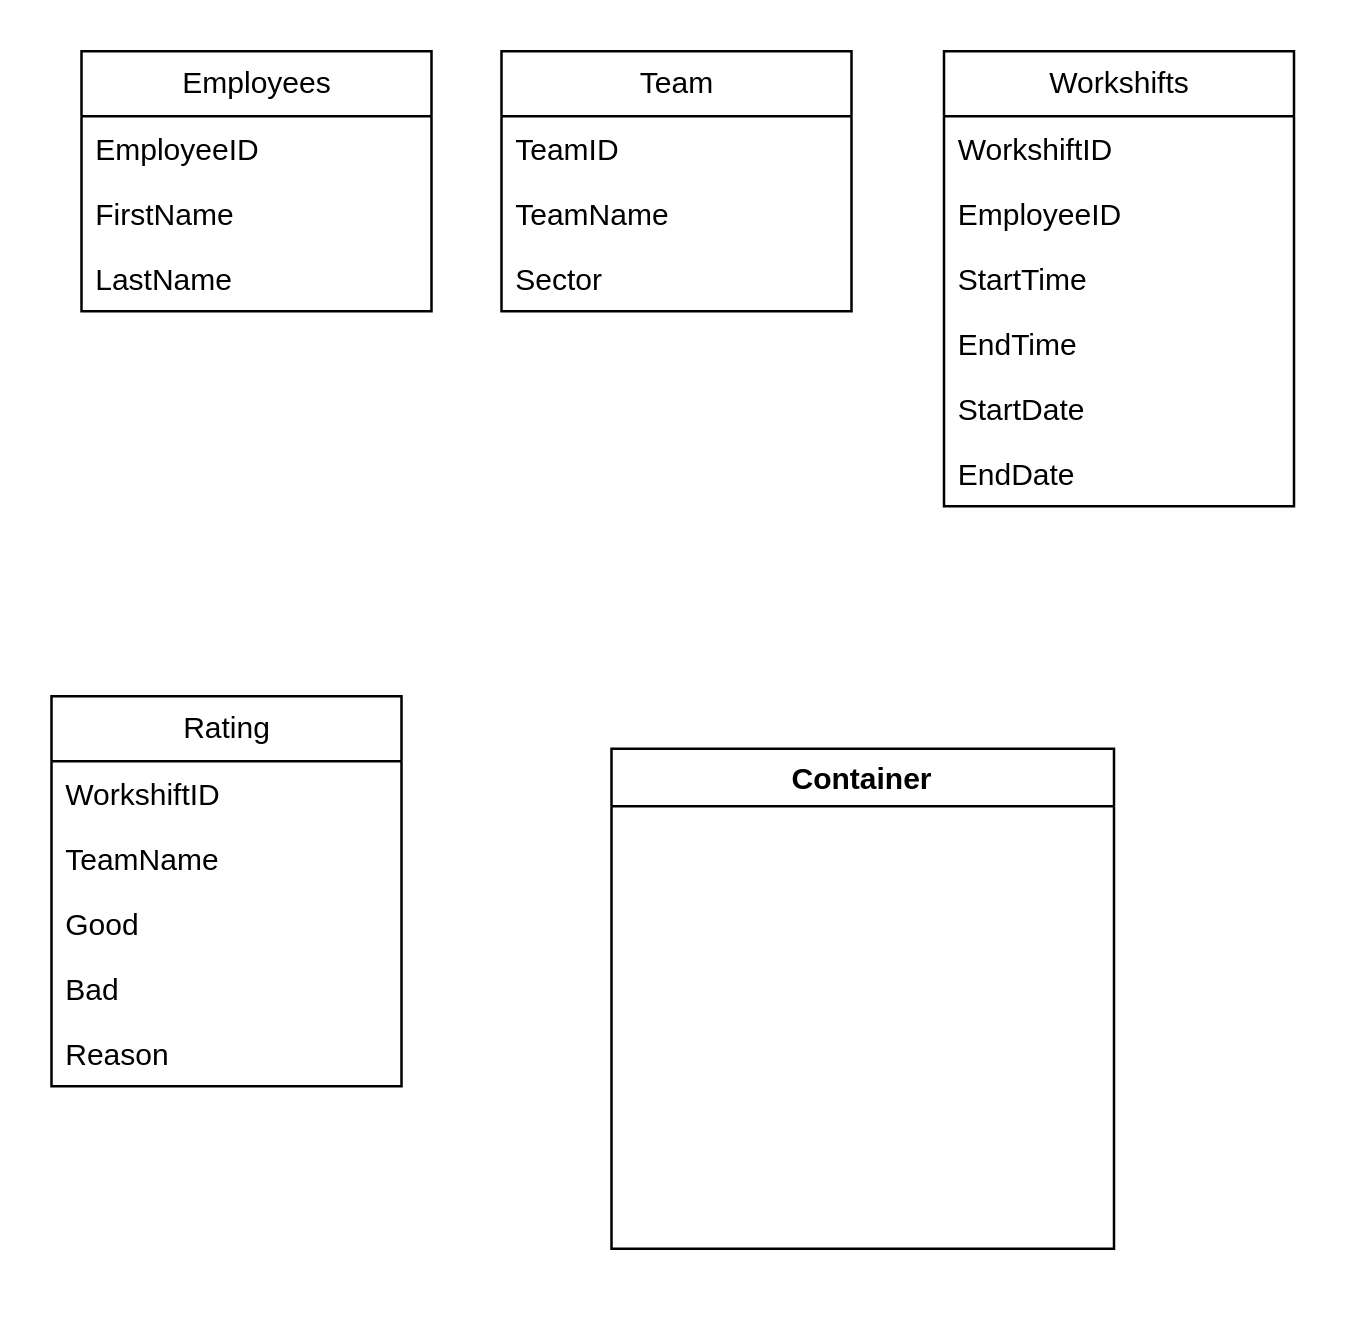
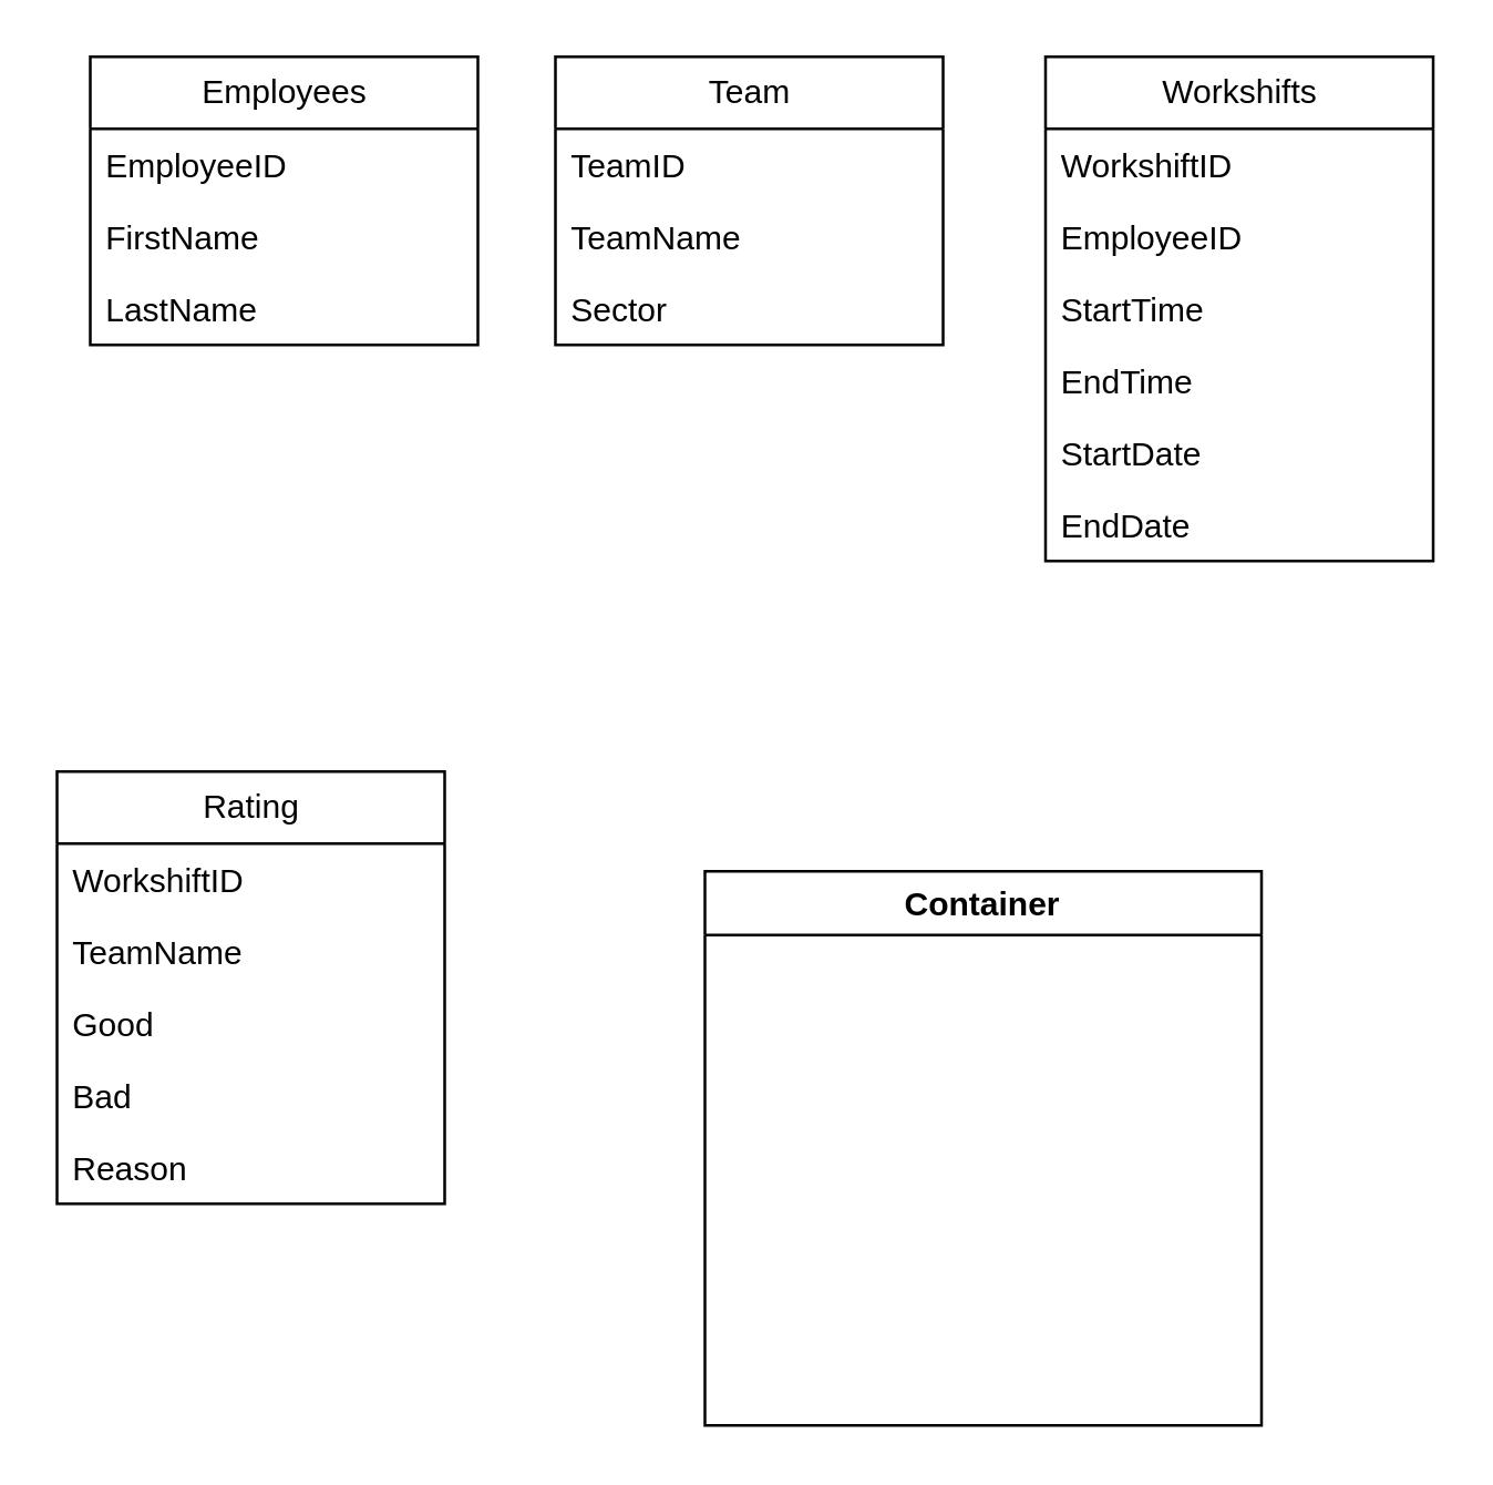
  <mxCell id="0" />
  <mxCell id="1" parent="0" />
  <mxCell id="2" value="Employees" style="swimlane;fontStyle=0;childLayout=stackLayout;horizontal=1;startSize=26;fillColor=none;horizontalStack=0;resizeParent=1;resizeParentMax=0;resizeLast=0;collapsible=1;marginBottom=0;html=1;" vertex="1" parent="1"><mxGeometry x="32" y="20" width="140" height="104" as="geometry" /></mxCell>
  <mxCell id="3" value="EmployeeID" style="text;strokeColor=none;fillColor=none;align=left;verticalAlign=top;spacingLeft=4;spacingRight=4;overflow=hidden;rotatable=0;points=[[0,0.5],[1,0.5]];portConstraint=eastwest;whiteSpace=wrap;html=1;" vertex="1" parent="2"><mxGeometry y="26" width="140" height="26" as="geometry" /></mxCell>
  <mxCell id="4" value="FirstName" style="text;strokeColor=none;fillColor=none;align=left;verticalAlign=top;spacingLeft=4;spacingRight=4;overflow=hidden;rotatable=0;points=[[0,0.5],[1,0.5]];portConstraint=eastwest;whiteSpace=wrap;html=1;" vertex="1" parent="2"><mxGeometry y="52" width="140" height="26" as="geometry" /></mxCell>
  <mxCell id="5" value="LastName" style="text;strokeColor=none;fillColor=none;align=left;verticalAlign=top;spacingLeft=4;spacingRight=4;overflow=hidden;rotatable=0;points=[[0,0.5],[1,0.5]];portConstraint=eastwest;whiteSpace=wrap;html=1;" vertex="1" parent="2"><mxGeometry y="78" width="140" height="26" as="geometry" /></mxCell>
  <mxCell id="6" value="Team" style="swimlane;fontStyle=0;childLayout=stackLayout;horizontal=1;startSize=26;fillColor=none;horizontalStack=0;resizeParent=1;resizeParentMax=0;resizeLast=0;collapsible=1;marginBottom=0;html=1;" vertex="1" parent="1"><mxGeometry x="200" y="20" width="140" height="104" as="geometry" /></mxCell>
  <mxCell id="7" value="TeamID" style="text;strokeColor=none;fillColor=none;align=left;verticalAlign=top;spacingLeft=4;spacingRight=4;overflow=hidden;rotatable=0;points=[[0,0.5],[1,0.5]];portConstraint=eastwest;whiteSpace=wrap;html=1;" vertex="1" parent="6"><mxGeometry y="26" width="140" height="26" as="geometry" /></mxCell>
  <mxCell id="8" value="TeamName" style="text;strokeColor=none;fillColor=none;align=left;verticalAlign=top;spacingLeft=4;spacingRight=4;overflow=hidden;rotatable=0;points=[[0,0.5],[1,0.5]];portConstraint=eastwest;whiteSpace=wrap;html=1;" vertex="1" parent="6"><mxGeometry y="52" width="140" height="26" as="geometry" /></mxCell>
  <mxCell id="9" value="Sector" style="text;strokeColor=none;fillColor=none;align=left;verticalAlign=top;spacingLeft=4;spacingRight=4;overflow=hidden;rotatable=0;points=[[0,0.5],[1,0.5]];portConstraint=eastwest;whiteSpace=wrap;html=1;" vertex="1" parent="6"><mxGeometry y="78" width="140" height="26" as="geometry" /></mxCell>
  <mxCell id="10" value="Workshifts" style="swimlane;fontStyle=0;childLayout=stackLayout;horizontal=1;startSize=26;fillColor=none;horizontalStack=0;resizeParent=1;resizeParentMax=0;resizeLast=0;collapsible=1;marginBottom=0;html=1;" vertex="1" parent="1"><mxGeometry x="377" y="20" width="140" height="182" as="geometry" /></mxCell>
  <mxCell id="11" value="WorkshiftID" style="text;strokeColor=none;fillColor=none;align=left;verticalAlign=top;spacingLeft=4;spacingRight=4;overflow=hidden;rotatable=0;points=[[0,0.5],[1,0.5]];portConstraint=eastwest;whiteSpace=wrap;html=1;" vertex="1" parent="10"><mxGeometry y="26" width="140" height="26" as="geometry" /></mxCell>
  <mxCell id="12" value="EmployeeID" style="text;strokeColor=none;fillColor=none;align=left;verticalAlign=top;spacingLeft=4;spacingRight=4;overflow=hidden;rotatable=0;points=[[0,0.5],[1,0.5]];portConstraint=eastwest;whiteSpace=wrap;html=1;" vertex="1" parent="10"><mxGeometry y="52" width="140" height="26" as="geometry" /></mxCell>
  <mxCell id="13" value="StartTime" style="text;strokeColor=none;fillColor=none;align=left;verticalAlign=top;spacingLeft=4;spacingRight=4;overflow=hidden;rotatable=0;points=[[0,0.5],[1,0.5]];portConstraint=eastwest;whiteSpace=wrap;html=1;" vertex="1" parent="10"><mxGeometry y="78" width="140" height="26" as="geometry" /></mxCell>
  <mxCell id="14" value="EndTime" style="text;strokeColor=none;fillColor=none;align=left;verticalAlign=top;spacingLeft=4;spacingRight=4;overflow=hidden;rotatable=0;points=[[0,0.5],[1,0.5]];portConstraint=eastwest;whiteSpace=wrap;html=1;" vertex="1" parent="10"><mxGeometry y="104" width="140" height="26" as="geometry" /></mxCell>
  <mxCell id="15" value="StartDate" style="text;strokeColor=none;fillColor=none;align=left;verticalAlign=top;spacingLeft=4;spacingRight=4;overflow=hidden;rotatable=0;points=[[0,0.5],[1,0.5]];portConstraint=eastwest;whiteSpace=wrap;html=1;" vertex="1" parent="10"><mxGeometry y="130" width="140" height="26" as="geometry" /></mxCell>
  <mxCell id="16" value="EndDate" style="text;strokeColor=none;fillColor=none;align=left;verticalAlign=top;spacingLeft=4;spacingRight=4;overflow=hidden;rotatable=0;points=[[0,0.5],[1,0.5]];portConstraint=eastwest;whiteSpace=wrap;html=1;" vertex="1" parent="10"><mxGeometry y="156" width="140" height="26" as="geometry" /></mxCell>
  <mxCell id="17" value="Rating" style="swimlane;fontStyle=0;childLayout=stackLayout;horizontal=1;startSize=26;fillColor=none;horizontalStack=0;resizeParent=1;resizeParentMax=0;resizeLast=0;collapsible=1;marginBottom=0;html=1;" vertex="1" parent="1"><mxGeometry x="20" y="278" width="140" height="156" as="geometry" /></mxCell>
  <mxCell id="18" value="WorkshiftID" style="text;strokeColor=none;fillColor=none;align=left;verticalAlign=top;spacingLeft=4;spacingRight=4;overflow=hidden;rotatable=0;points=[[0,0.5],[1,0.5]];portConstraint=eastwest;whiteSpace=wrap;html=1;" vertex="1" parent="17"><mxGeometry y="26" width="140" height="26" as="geometry" /></mxCell>
  <mxCell id="19" value="TeamName" style="text;strokeColor=none;fillColor=none;align=left;verticalAlign=top;spacingLeft=4;spacingRight=4;overflow=hidden;rotatable=0;points=[[0,0.5],[1,0.5]];portConstraint=eastwest;whiteSpace=wrap;html=1;" vertex="1" parent="17"><mxGeometry y="52" width="140" height="26" as="geometry" /></mxCell>
  <mxCell id="20" value="Good" style="text;strokeColor=none;fillColor=none;align=left;verticalAlign=top;spacingLeft=4;spacingRight=4;overflow=hidden;rotatable=0;points=[[0,0.5],[1,0.5]];portConstraint=eastwest;whiteSpace=wrap;html=1;" vertex="1" parent="17"><mxGeometry y="78" width="140" height="26" as="geometry" /></mxCell>
  <mxCell id="21" value="Bad" style="text;strokeColor=none;fillColor=none;align=left;verticalAlign=top;spacingLeft=4;spacingRight=4;overflow=hidden;rotatable=0;points=[[0,0.5],[1,0.5]];portConstraint=eastwest;whiteSpace=wrap;html=1;" vertex="1" parent="17"><mxGeometry y="104" width="140" height="26" as="geometry" /></mxCell>
  <mxCell id="22" value="Reason" style="text;strokeColor=none;fillColor=none;align=left;verticalAlign=top;spacingLeft=4;spacingRight=4;overflow=hidden;rotatable=0;points=[[0,0.5],[1,0.5]];portConstraint=eastwest;whiteSpace=wrap;html=1;" vertex="1" parent="17"><mxGeometry y="130" width="140" height="26" as="geometry" /></mxCell>
- <mxCell id="23" value="Container" style="swimlane;" vertex="1" parent="1"><mxGeometry x="244" y="299" width="201" height="200" as="geometry" /></mxCell>
+ <mxCell id="23" value="Container" style="swimlane;" vertex="1" parent="1"><mxGeometry x="254" y="314" width="201" height="200" as="geometry" /></mxCell>
